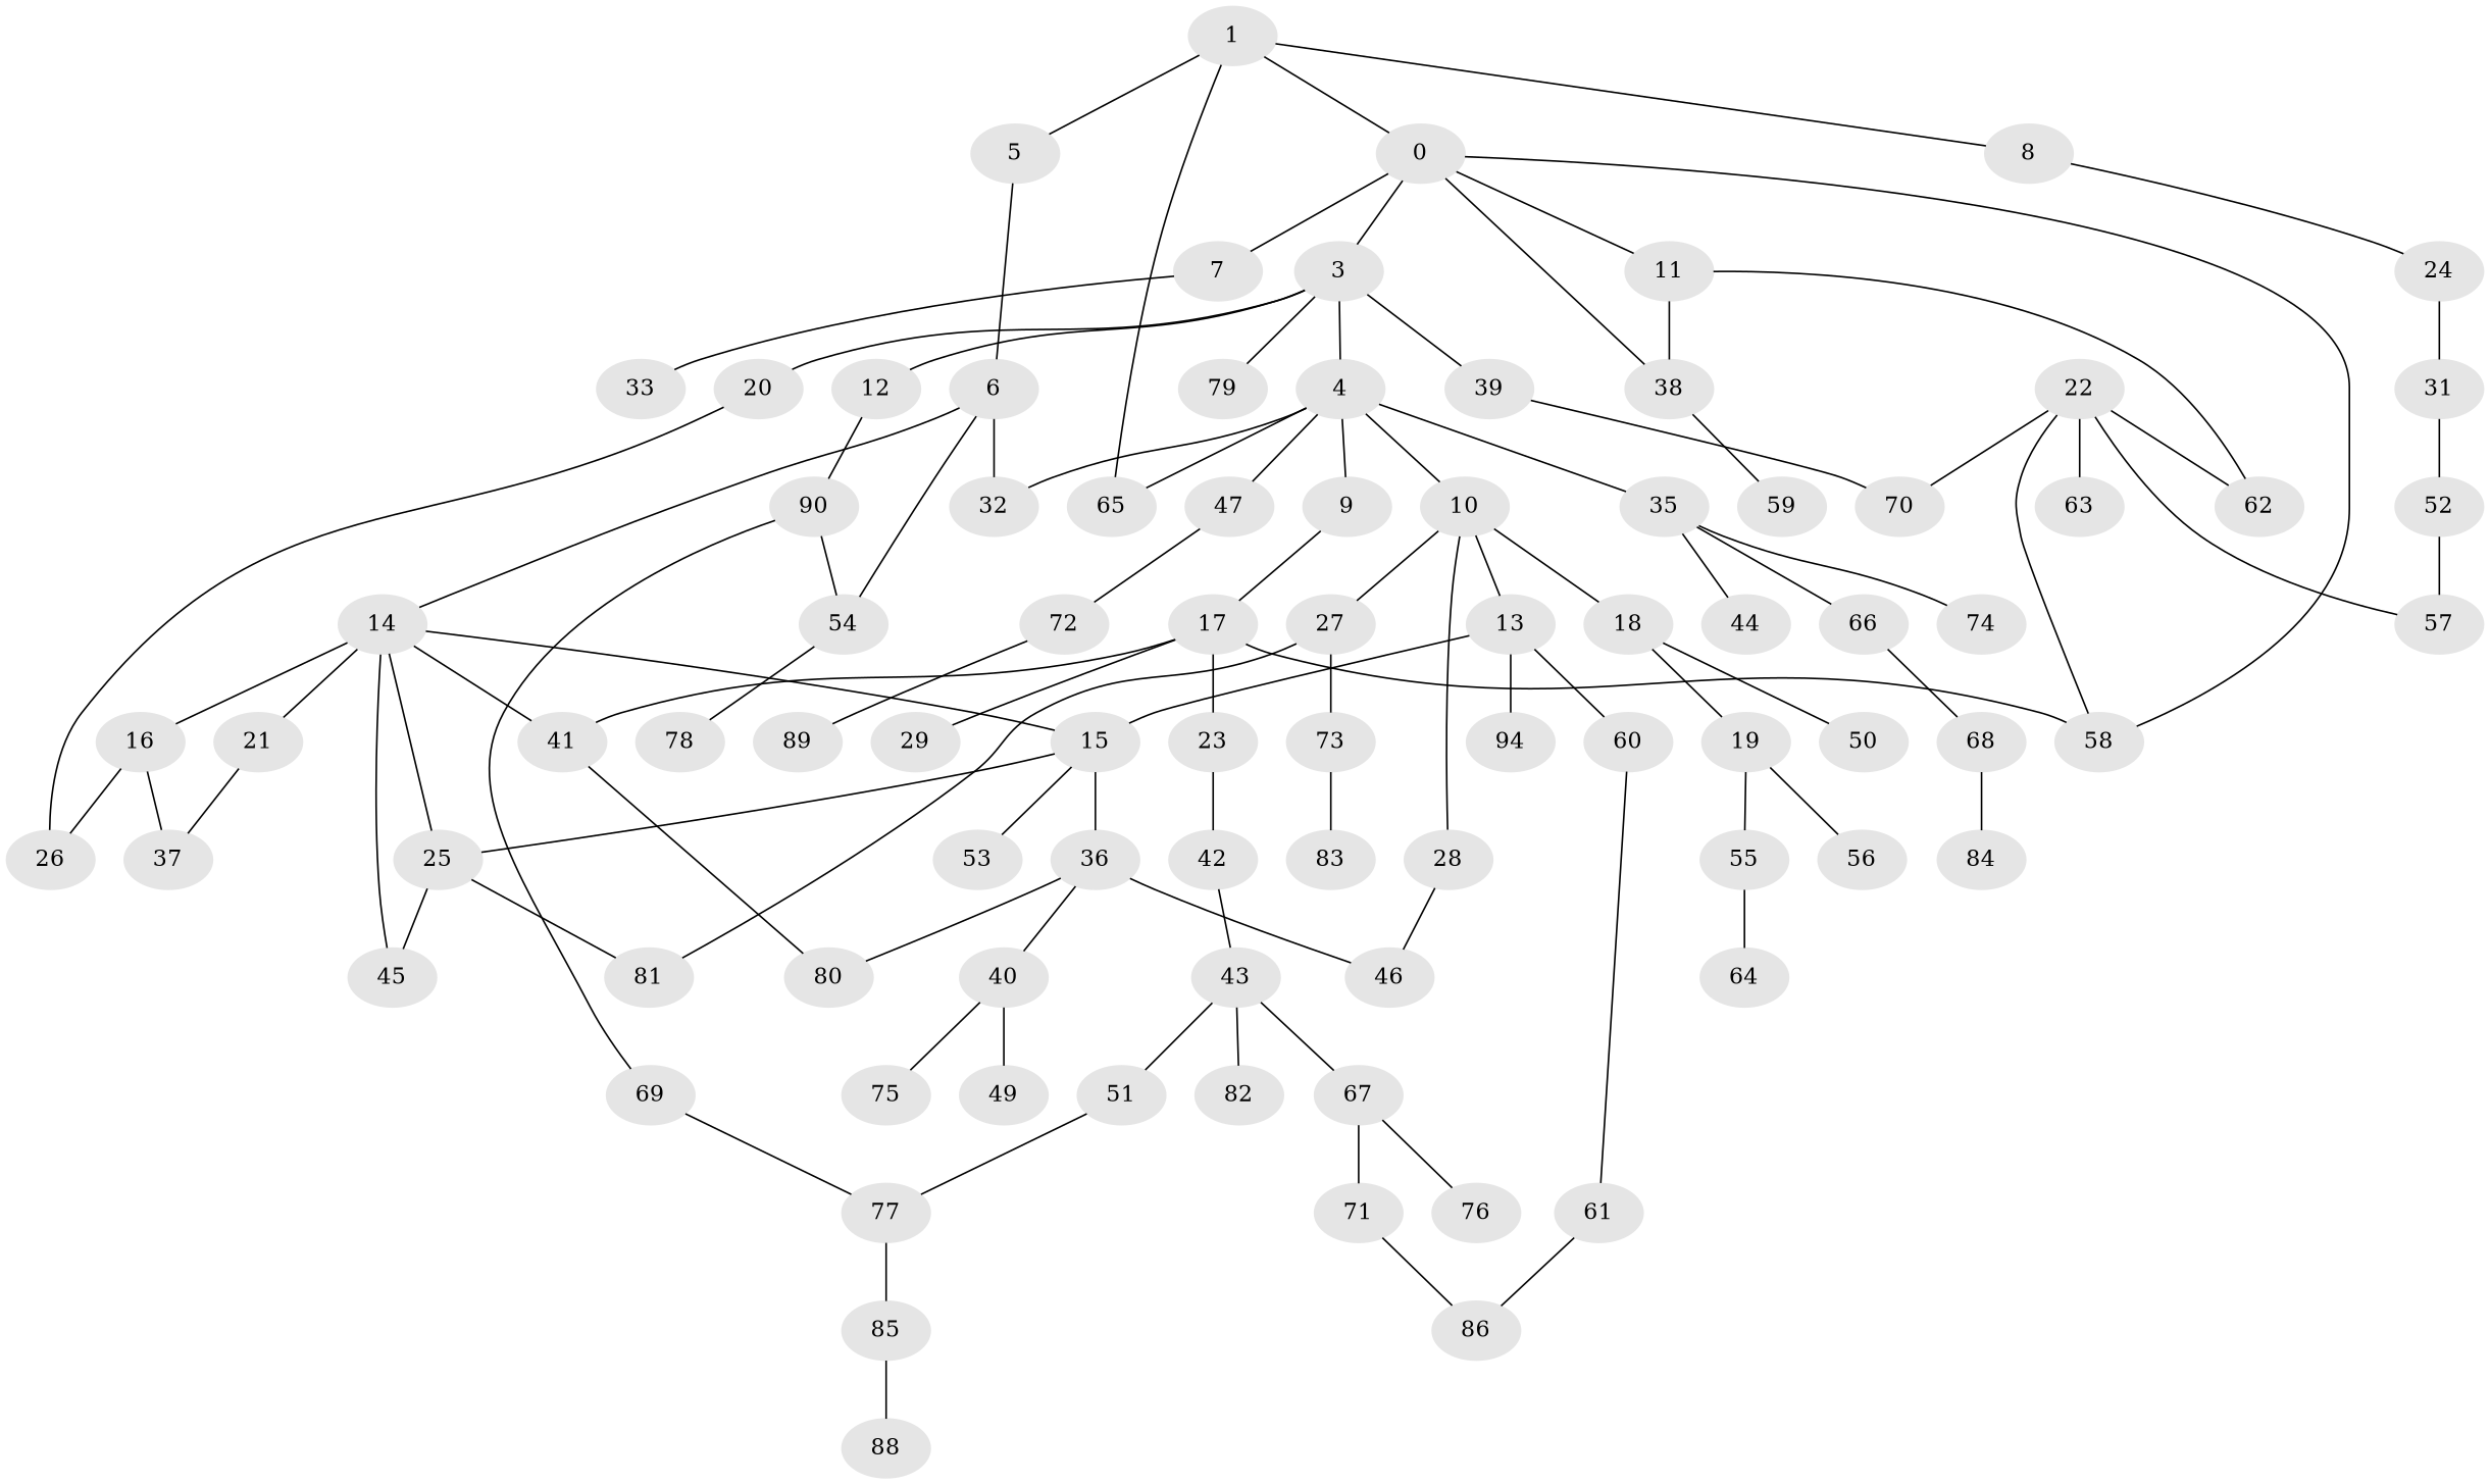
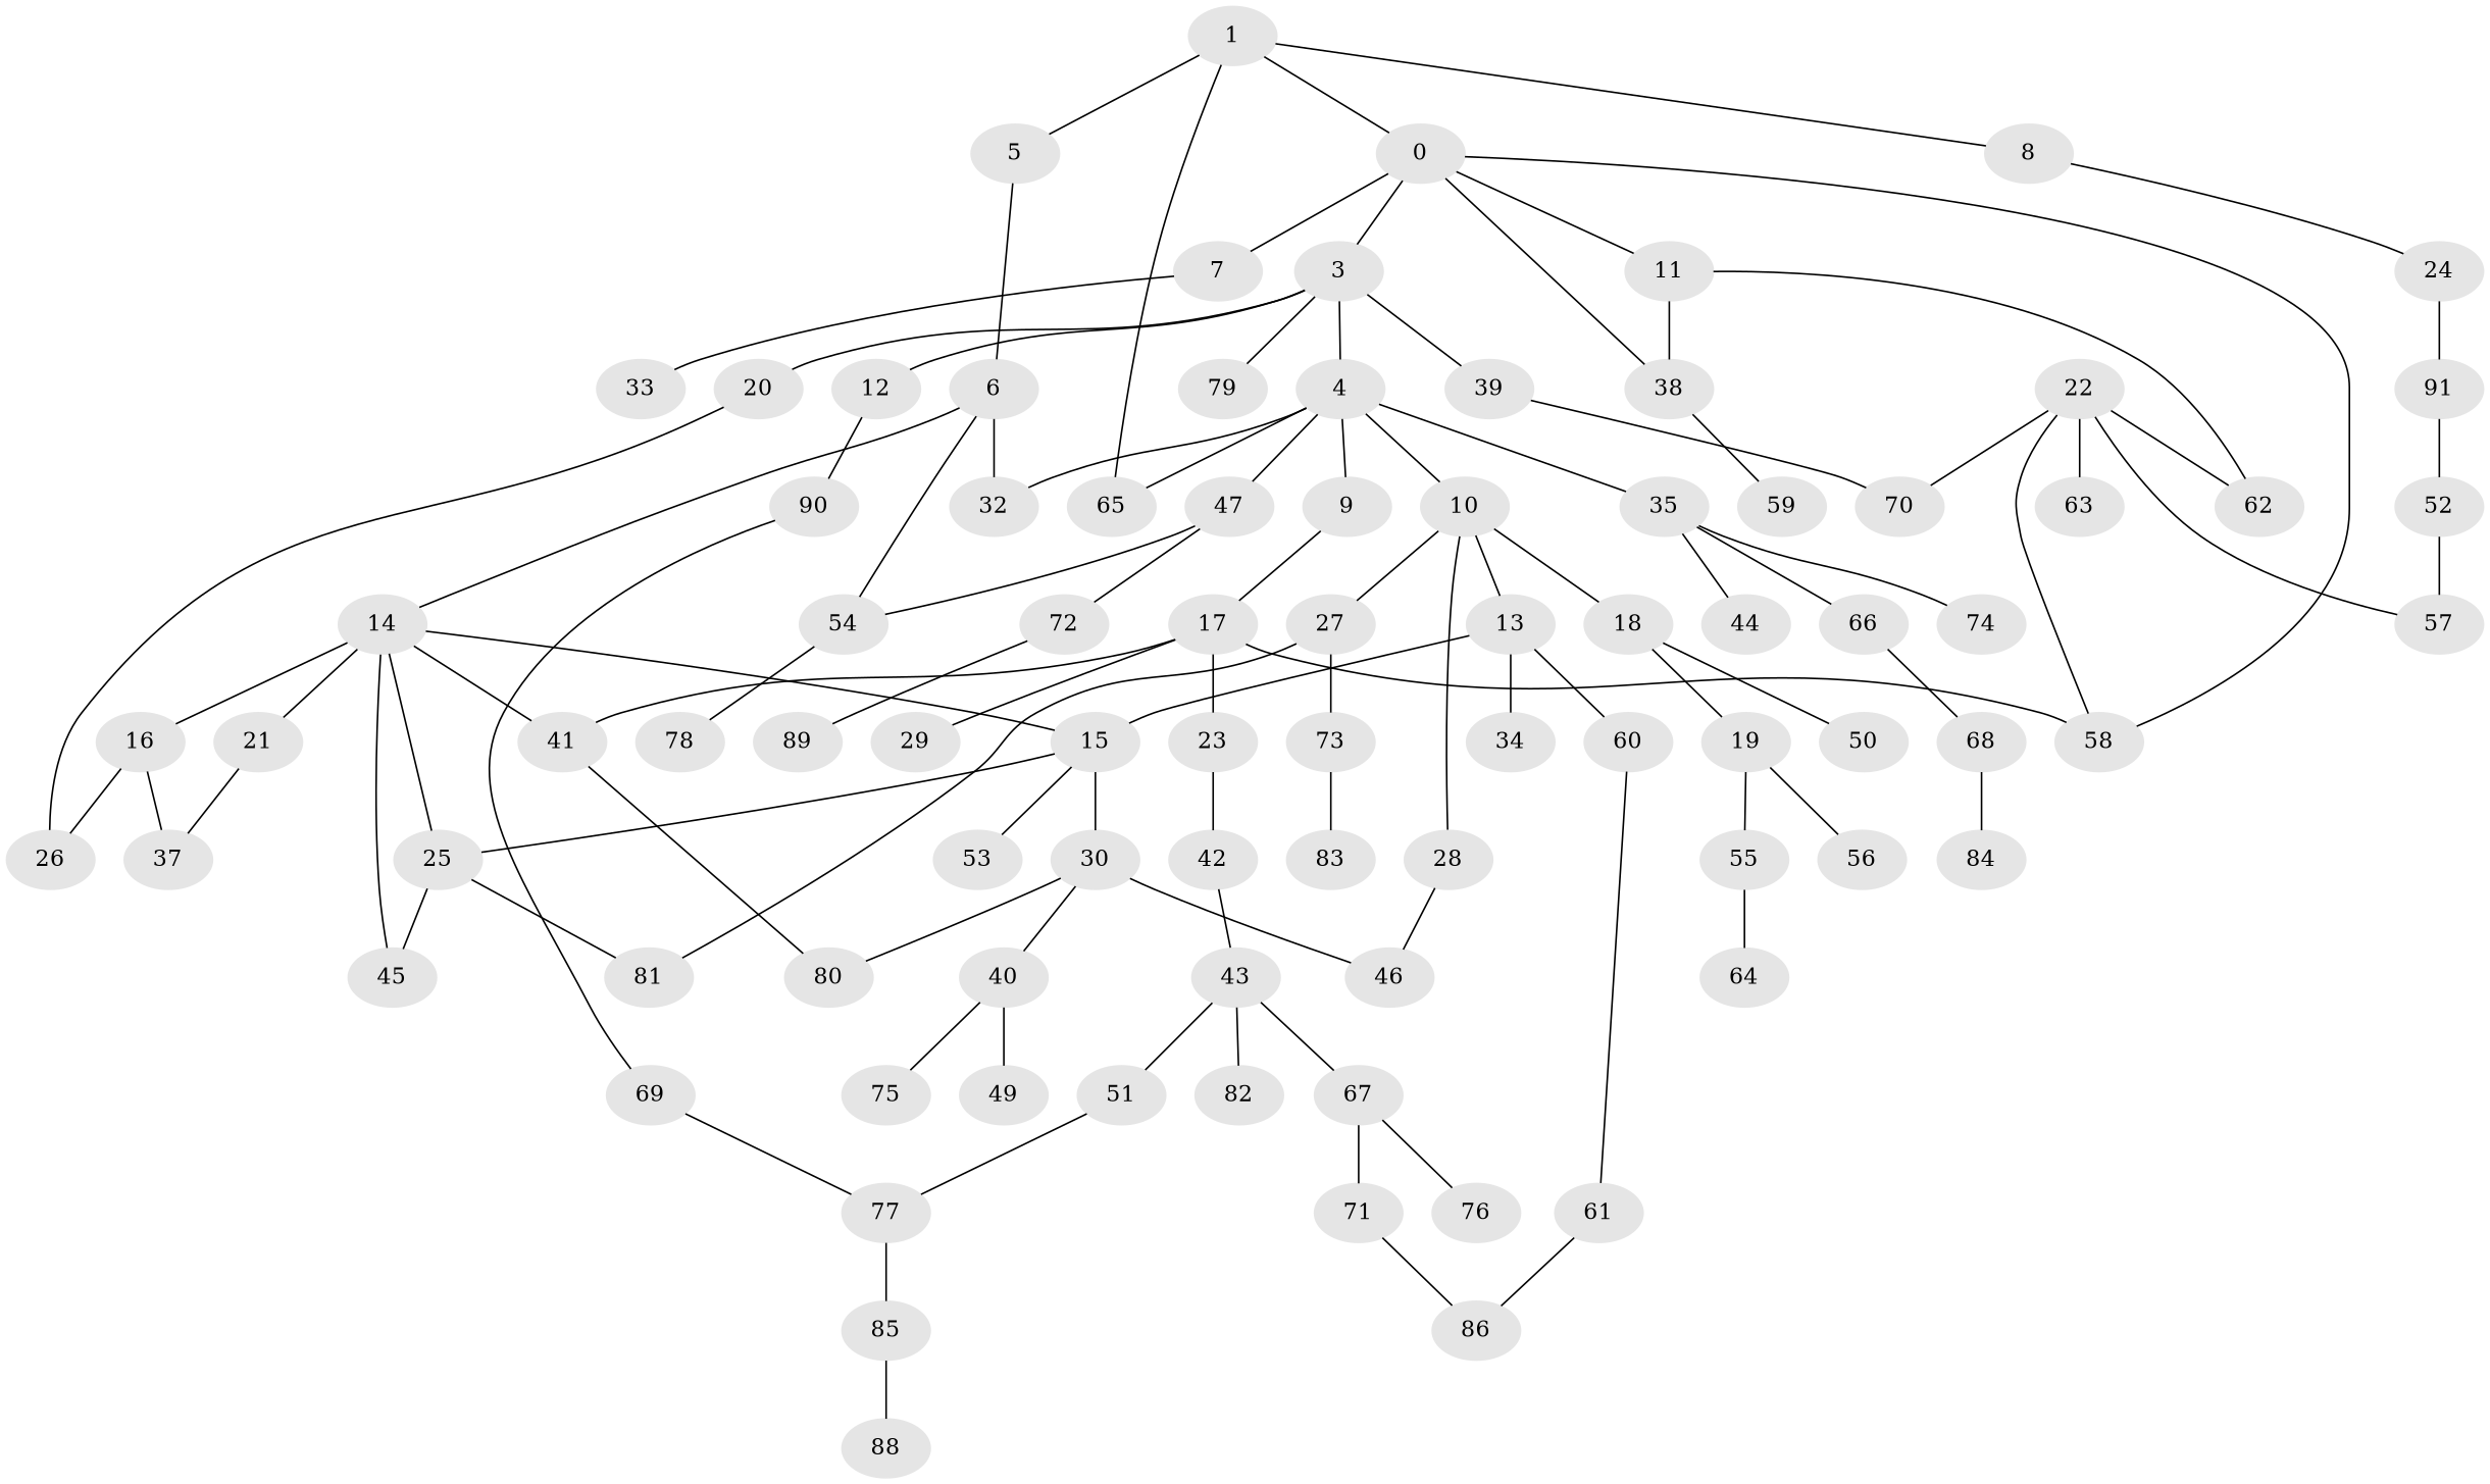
  graph {
    node [color=gray90 style=filled]
    edge [weight=1.0]
    n1 [label=0]
    1
    5
    8
    65
    3
    7
    11
    38
    58
    6
    24
    4
    12
    20
    39
    79
    33
    62
    59
    9
    10
    32
    35
    47
    n26 [label=90]
    26
    70
    17
    13
    18
    27
    28
    44
    66
    74
    72
    14
    54
    15
    16
    21
    25
    41
    45
    78
-   31
+   31 [label=91]
    23
    29
-   34 [label=94]
+   34
    60
    19
    50
    81
    73
    46
    69
-   36
+   36 [label=30]
    53
    61
    37
    80
    40
    22
    57
    63
    42
    55
    56
    64
    43
    52
    83
    77
    68
    49
    75
    51
    67
    82
    71
    76
    n83 [label=89]
    85
    86
    84
    88
    n1 -- 3
    n1 -- 7
    n1 -- 11
    n1 -- 38
    n1 -- 58
    1 -- n1
    1 -- 5
    1 -- 8
    1 -- 65
    5 -- 6
    8 -- 24
    3 -- 4
    3 -- 12
    3 -- 20
    3 -- 39
    3 -- 79
    7 -- 33
    11 -- 38
    11 -- 62
    38 -- 59
    6 -- 32
    6 -- 14
    6 -- 54
    24 -- 31
    4 -- 65
    4 -- 9
    4 -- 10
    4 -- 32
    4 -- 35
    4 -- 47
    12 -- n26
    20 -- 26
    39 -- 70
    9 -- 17
    10 -- 13
    10 -- 18
    10 -- 27
    10 -- 28
    35 -- 44
    35 -- 66
    35 -- 74
    47 -- 72
-   n26 -- 54
+   47 -- 54
    n26 -- 69
    17 -- 58
    17 -- 41
    17 -- 23
    17 -- 29
    13 -- 15
    13 -- 34 [weight=5.0]
    13 -- 60
    18 -- 19
    18 -- 50
    27 -- 81
    27 -- 73
    28 -- 46
    66 -- 68
    72 -- n83
    14 -- 15
    14 -- 16
    14 -- 21
    14 -- 25
    14 -- 41
    14 -- 45
    54 -- 78
    15 -- 25
    15 -- 36
    15 -- 53
    16 -- 26
    16 -- 37 [weight=2.0]
    21 -- 37
    25 -- 45
    25 -- 81
    41 -- 80
    31 -- 52
    23 -- 42
    60 -- 61
    19 -- 55
    19 -- 56
    73 -- 83
    69 -- 77
    36 -- 46
    36 -- 80
    36 -- 40
    61 -- 86
    40 -- 49
    40 -- 75
    22 -- 58
    22 -- 62
    22 -- 70
    22 -- 57
    22 -- 63
    42 -- 43
    55 -- 64
    43 -- 51
    43 -- 67
    43 -- 82
    52 -- 57
    77 -- 85
    68 -- 84
    51 -- 77
    67 -- 71
    67 -- 76
    71 -- 86
    85 -- 88
  }
